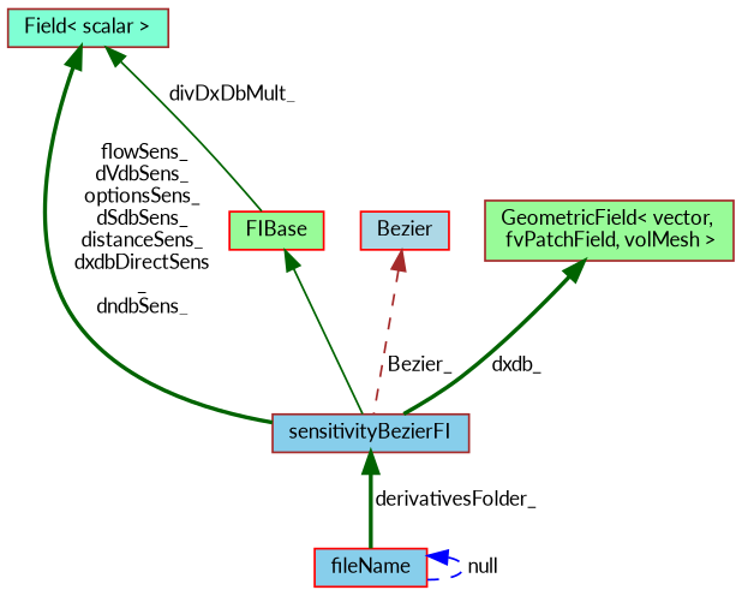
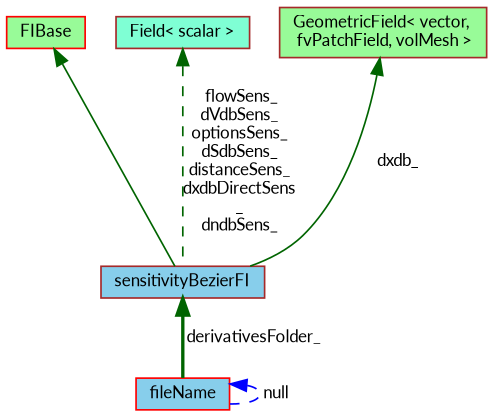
  digraph {
    fontname=Lato
    rankdir=TB
    node [color=brown fillcolor=skyblue fontname=Lato fontsize=10 shape=record style=filled]
    edge [color=darkgreen dir=back fontname=Lato fontsize=10 labelfontname=Helvetica labelfontsize=10 style=solid]
    n1 [fontcolor=black height=0.2 label=sensitivityBezierFI width=0.4]
    n2 [color=red height=0.2 label=fileName width=0.4]
    n3 [color=red fillcolor=palegreen height=0.2 label=FIBase width=0.4]
    n4 [fillcolor=aquamarine height=0.2 label="Field\< scalar \>" width=0.4]
-   n5 [color=red fillcolor=lightblue height=0.2 label=Bezier width=0.4]
    n6 [fillcolor=palegreen height=0.2 label="GeometricField\< vector,\l fvPatchField, volMesh \>" width=0.4]
    n1 -> n2 [label=" derivativesFolder_" style=bold]
    n2 -> n2 [color=blue label=" null" style=dashed]
    n3 -> n1
-   n4 -> n1 [label=" flowSens_\ndVdbSens_\noptionsSens_\ndSdbSens_\ndistanceSens_\ndxdbDirectSens\l_\ndndbSens_" style=bold]
-   n4 -> n3 [label=" divDxDbMult_"]
-   n5 -> n1 [color=brown label=" Bezier_" style=dashed]
-   n6 -> n1 [label=" dxdb_" style=bold]
+   n4 -> n1 [label=" flowSens_\ndVdbSens_\noptionsSens_\ndSdbSens_\ndistanceSens_\ndxdbDirectSens\l_\ndndbSens_" style=dashed]
+   n6 -> n1 [label=" dxdb_"]
  }
